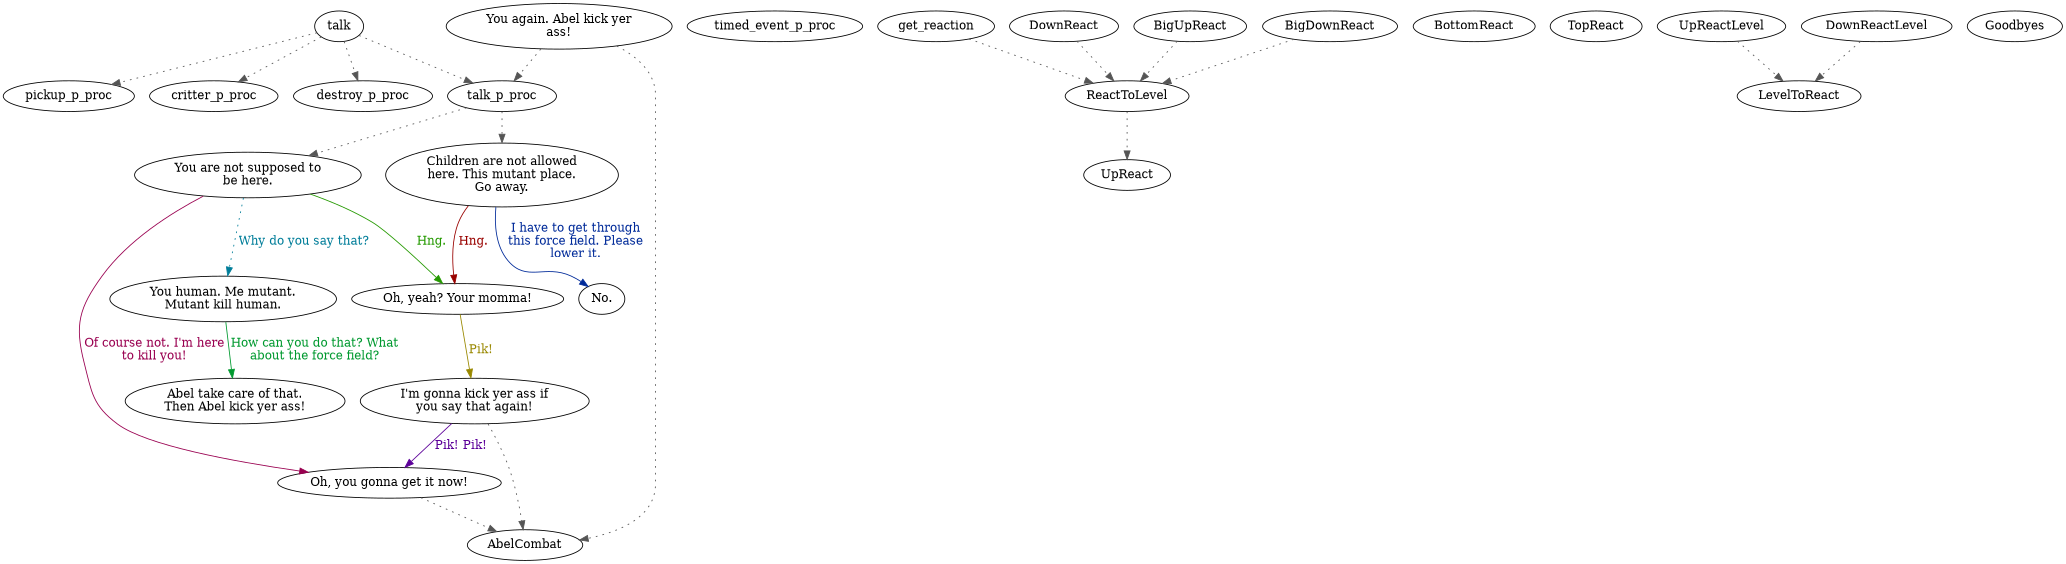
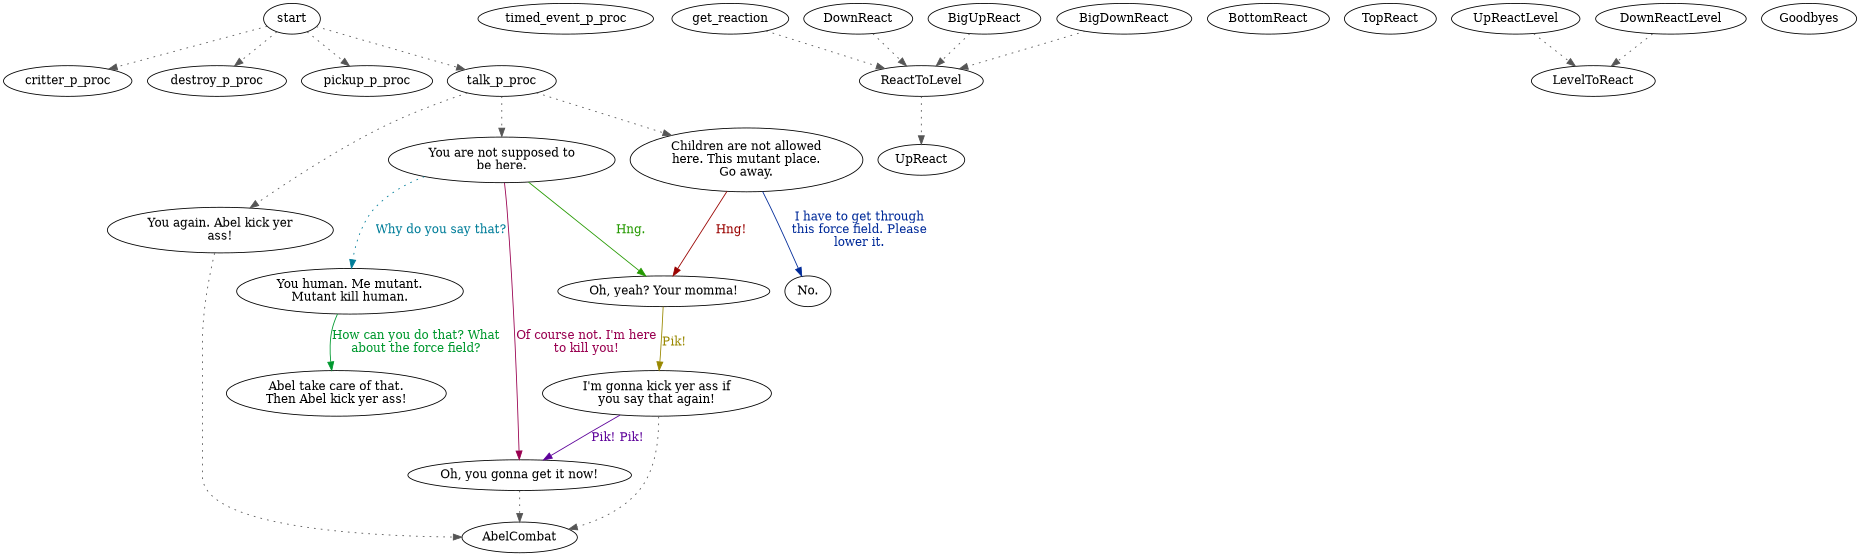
  digraph {
    node [color="#000000" fillcolor="#FFFFFF" style=filled]
    edge [color="#555555" style=dotted]
-   start [label=talk]
+   start
    critter_p_proc
    destroy_p_proc
    pickup_p_proc
    talk_p_proc
    n6 [label="Children are not allowed\nhere. This mutant place.\nGo away."]
    n7 [label="You again. Abel kick yer\nass!"]
    n8 [label="You are not supposed to\nbe here."]
    n9 [label="Oh, yeah? Your momma!"]
    n10 [label="No."]
    AbelCombat
    n12 [label="Oh, you gonna get it now!"]
    n13 [label="You human. Me mutant.\nMutant kill human."]
    n14 [label="I'm gonna kick yer ass if\nyou say that again!"]
    n15 [label="Abel take care of that.\nThen Abel kick yer ass!"]
    timed_event_p_proc
    get_reaction
    ReactToLevel
    UpReact
    DownReact
    BottomReact
    TopReact
    BigUpReact
    BigDownReact
    UpReactLevel
    LevelToReact
    DownReactLevel
    Goodbyes
    start -> critter_p_proc
    start -> destroy_p_proc
    start -> pickup_p_proc
    start -> talk_p_proc
    talk_p_proc -> n6
-   n7 -> talk_p_proc
+   talk_p_proc -> n7
    talk_p_proc -> n8
-   n6 -> n9 [color="#990200" fontcolor="#990200" label="Hng." style=""]
+   n6 -> n9 [color="#990200" fontcolor="#990200" label="Hng!" style=""]
    n6 -> n10 [color="#002A99" fontcolor="#002A99" label="I have to get through\nthis force field. Please\nlower it." style=""]
    n7 -> AbelCombat
    n8 -> n9 [color="#249900" fontcolor="#249900" label="Hng." style=""]
    n8 -> n12 [color="#990050" fontcolor="#990050" label="Of course not. I'm here\nto kill you!" style=""]
    n8 -> n13 [color="#007D99" fontcolor="#007D99" label="Why do you say that?"]
    n9 -> n14 [color="#998800" fontcolor="#998800" label="Pik!" style=""]
    n12 -> AbelCombat
    n13 -> n15 [color="#00992F" fontcolor="#00992F" label="How can you do that? What\nabout the force field?" style=""]
    n14 -> AbelCombat
    n14 -> n12 [color="#5C0099" fontcolor="#5C0099" label="Pik! Pik!" style=""]
    get_reaction -> ReactToLevel
    ReactToLevel -> UpReact
    DownReact -> ReactToLevel
    BigUpReact -> ReactToLevel
    BigDownReact -> ReactToLevel
    UpReactLevel -> LevelToReact
    DownReactLevel -> LevelToReact
  }
